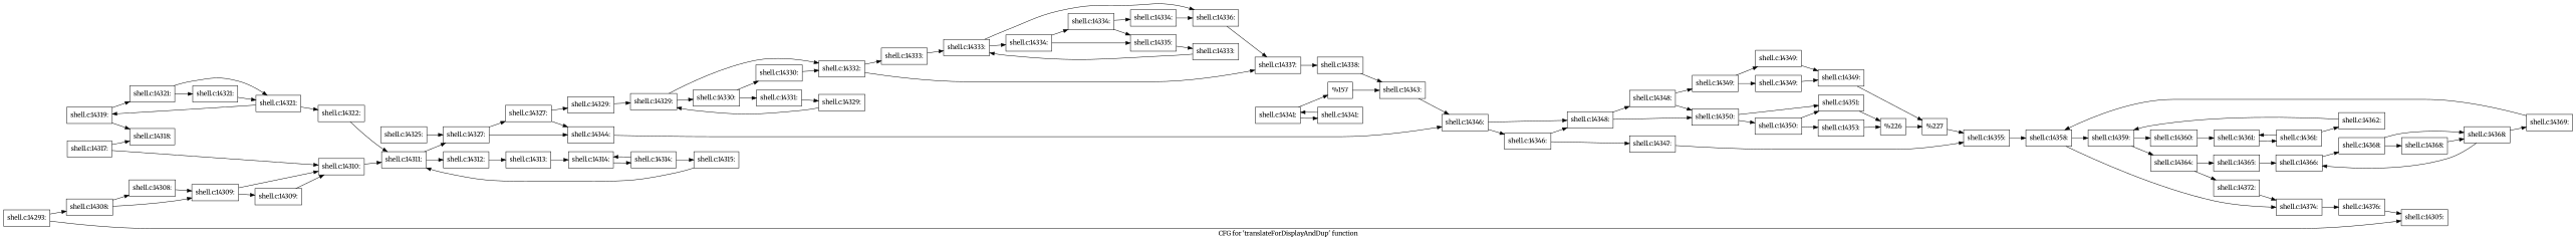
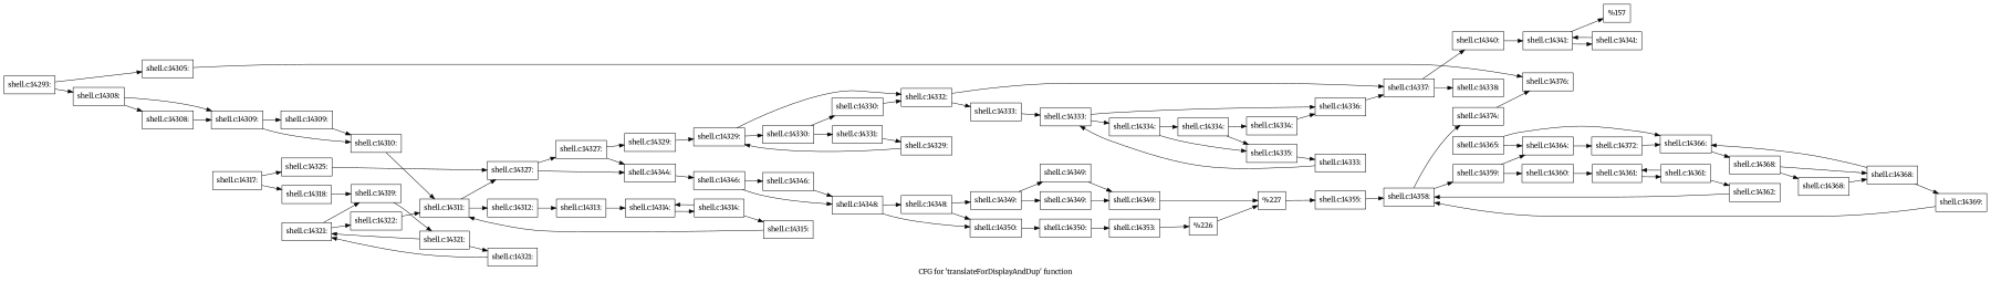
  digraph {
    fontname=Merriweather
    label="CFG for 'translateForDisplayAndDup' function"
    rankdir=LR
    node [fontname=Merriweather shape=record]
    edge [fontname=Merriweather]
    n1 [label="{shell.c:14293:}"]
    n2 [label="{shell.c:14305:}"]
    n3 [label="{shell.c:14308:}"]
    n4 [label="{shell.c:14376:}"]
    n5 [label="{shell.c:14308:}"]
    n6 [label="{shell.c:14309:}"]
    n7 [label="{shell.c:14309:}"]
    n8 [label="{shell.c:14310:}"]
    n9 [label="{shell.c:14311:}"]
    n10 [label="{shell.c:14312:}"]
    n11 [label="{shell.c:14327:}"]
    n12 [label="{shell.c:14313:}"]
    n13 [label="{shell.c:14327:}"]
    n14 [label="{shell.c:14344:}"]
    n15 [label="{shell.c:14314:}"]
    n16 [label="{shell.c:14317:}"]
    n17 [label="{shell.c:14318:}"]
    n18 [label="{shell.c:14325:}"]
    n19 [label="{shell.c:14329:}"]
    n20 [label="{shell.c:14346:}"]
    n21 [label="{shell.c:14314:}"]
    n22 [label="{shell.c:14319:}"]
    n23 [label="{shell.c:14315:}"]
    n24 [label="{shell.c:14321:}"]
    n25 [label="{shell.c:14321:}"]
    n26 [label="{shell.c:14321:}"]
    n27 [label="{shell.c:14322:}"]
    n28 [label="{shell.c:14329:}"]
    n29 [label="{shell.c:14346:}"]
    n30 [label="{shell.c:14348:}"]
    n31 [label="{shell.c:14330:}"]
    n32 [label="{shell.c:14332:}"]
    n33 [label="{shell.c:14330:}"]
    n34 [label="{shell.c:14331:}"]
    n35 [label="{shell.c:14333:}"]
    n36 [label="{shell.c:14337:}"]
    n37 [label="{shell.c:14329:}"]
    n38 [label="{shell.c:14333:}"]
    n39 [label="{shell.c:14338:}"]
+   n40 [label="{shell.c:14340:}"]
    n41 [label="{shell.c:14334:}"]
    n42 [label="{shell.c:14336:}"]
-   n43 [label="{shell.c:14343:}"]
    n44 [label="{shell.c:14341:}"]
    n45 [label="{shell.c:14334:}"]
    n46 [label="{shell.c:14335:}"]
    n47 [label="{shell.c:14334:}"]
    n48 [label="{shell.c:14333:}"]
    n49 [label="{shell.c:14341:}"]
    n50 [label="{%157}"]
-   n51 [label="{shell.c:14347:}"]
    n52 [label="{shell.c:14348:}"]
    n53 [label="{shell.c:14350:}"]
    n54 [label="{shell.c:14355:}"]
    n55 [label="{shell.c:14349:}"]
-   n56 [label="{shell.c:14351:}"]
    n57 [label="{shell.c:14350:}"]
    n58 [label="{shell.c:14358:}"]
    n59 [label="{shell.c:14359:}"]
    n60 [label="{shell.c:14374:}"]
    n61 [label="{shell.c:14349:}"]
    n62 [label="{shell.c:14349:}"]
    n63 [label="{%226}"]
    n64 [label="{shell.c:14353:}"]
    n65 [label="{shell.c:14349:}"]
    n66 [label="{%227}"]
    n67 [label="{shell.c:14360:}"]
    n68 [label="{shell.c:14364:}"]
    n69 [label="{shell.c:14361:}"]
    n70 [label="{shell.c:14365:}"]
    n71 [label="{shell.c:14372:}"]
    n72 [label="{shell.c:14361:}"]
    n73 [label="{shell.c:14366:}"]
    n74 [label="{shell.c:14362:}"]
    n75 [label="{shell.c:14368:}"]
    n76 [label="{shell.c:14368:}"]
    n77 [label="{shell.c:14368:}"]
    n78 [label="{shell.c:14369:}"]
    n1 -> n2
    n1 -> n3
-   n4 -> n2
+   n2 -> n4
    n3 -> n5
    n3 -> n6
    n5 -> n6
    n6 -> n7
    n6 -> n8
    n7 -> n8
    n8 -> n9
    n9 -> n10
    n9 -> n11
    n10 -> n12
    n11 -> n13
    n11 -> n14
    n12 -> n15
    n13 -> n14
    n13 -> n19
    n14 -> n20
    n15 -> n21
    n16 -> n17
-   n16 -> n8
-   n22 -> n17
+   n16 -> n18
+   n17 -> n22
    n18 -> n11
    n19 -> n28
    n20 -> n29
    n20 -> n30
    n21 -> n15
    n21 -> n23
    n22 -> n24
    n23 -> n9
    n24 -> n25
    n24 -> n26
    n25 -> n26
    n26 -> n22
    n26 -> n27
    n27 -> n9
    n28 -> n31
    n28 -> n32
    n29 -> n30
-   n29 -> n51
    n30 -> n52
    n30 -> n53
    n31 -> n33
    n31 -> n34
    n32 -> n35
    n32 -> n36
    n33 -> n32
    n34 -> n37
    n35 -> n38
    n36 -> n39
+   n36 -> n40
    n37 -> n28
    n38 -> n41
    n38 -> n42
-   n39 -> n43
+   n40 -> n44
    n41 -> n45
    n41 -> n46
    n42 -> n36
-   n43 -> n20
    n44 -> n49
    n44 -> n50
    n45 -> n46
    n45 -> n47
    n46 -> n48
    n47 -> n42
    n48 -> n38
    n49 -> n44
-   n50 -> n43
-   n51 -> n54
    n52 -> n53
    n52 -> n55
-   n53 -> n56
    n53 -> n57
    n54 -> n58
    n55 -> n61
    n55 -> n62
-   n56 -> n63
-   n57 -> n56
    n57 -> n64
    n58 -> n59
    n58 -> n60
    n59 -> n67
    n59 -> n68
    n60 -> n4
    n61 -> n65
    n62 -> n65
    n63 -> n66
    n64 -> n63
    n65 -> n66
    n66 -> n54
    n67 -> n69
-   n68 -> n70
+   n70 -> n68
    n68 -> n71
    n69 -> n72
    n70 -> n73
-   n71 -> n60
+   n71 -> n73
    n72 -> n69
    n72 -> n74
    n73 -> n75
-   n74 -> n59
+   n74 -> n58
    n75 -> n76
    n75 -> n77
    n76 -> n77
    n77 -> n73
    n77 -> n78
    n78 -> n58
  }
